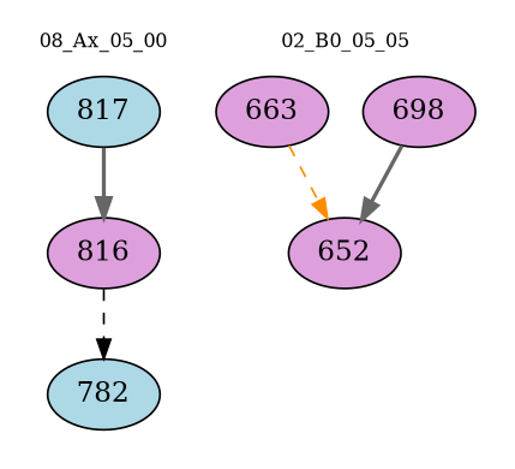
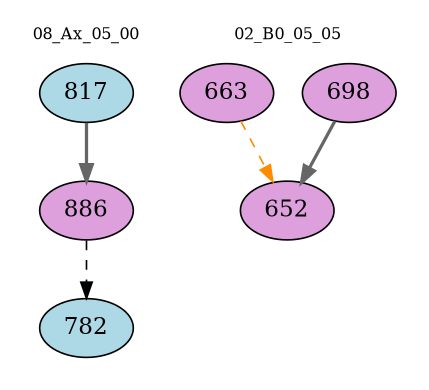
  digraph {
    fontname="DejaVu Serif"
    node [color=black fillcolor=plum fontname="DejaVu Serif" style=filled]
    edge [color=gray40 fontname="DejaVu Serif" style=bold]
    n1 [fillcolor=lightblue label=817]
-   n2 [label=816]
+   n2 [label=886]
    n3 [fillcolor=lightblue label=782]
    n4 [label=698]
    n5 [label=652]
    n6 [label=663]
    subgraph cluster_1 {
      color=white
      fontsize=10
      label="08_Ax_05_00"
      n1
      n2
      n3
    }
    subgraph cluster_2 {
      color=white
      fontsize=10
      label="02_B0_05_05"
      n4
      n5
      n6
    }
    n1 -> n2
    n2 -> n3 [color=black style=dashed]
    n4 -> n5
    n6 -> n5 [color=darkorange style=dashed]
  }
